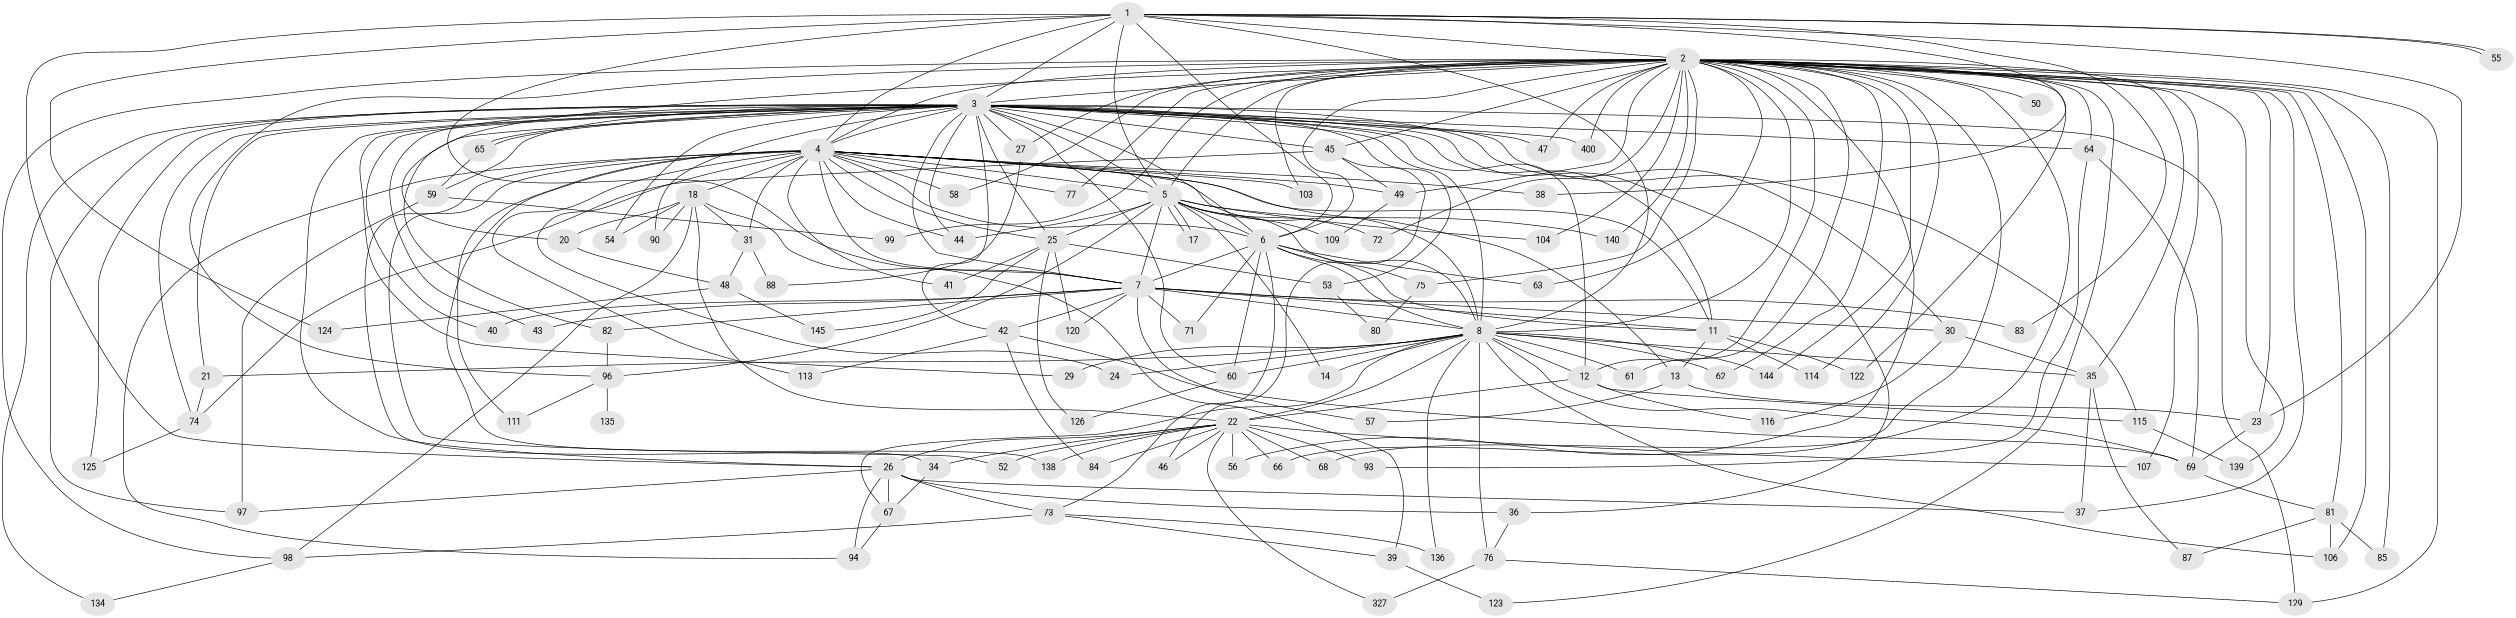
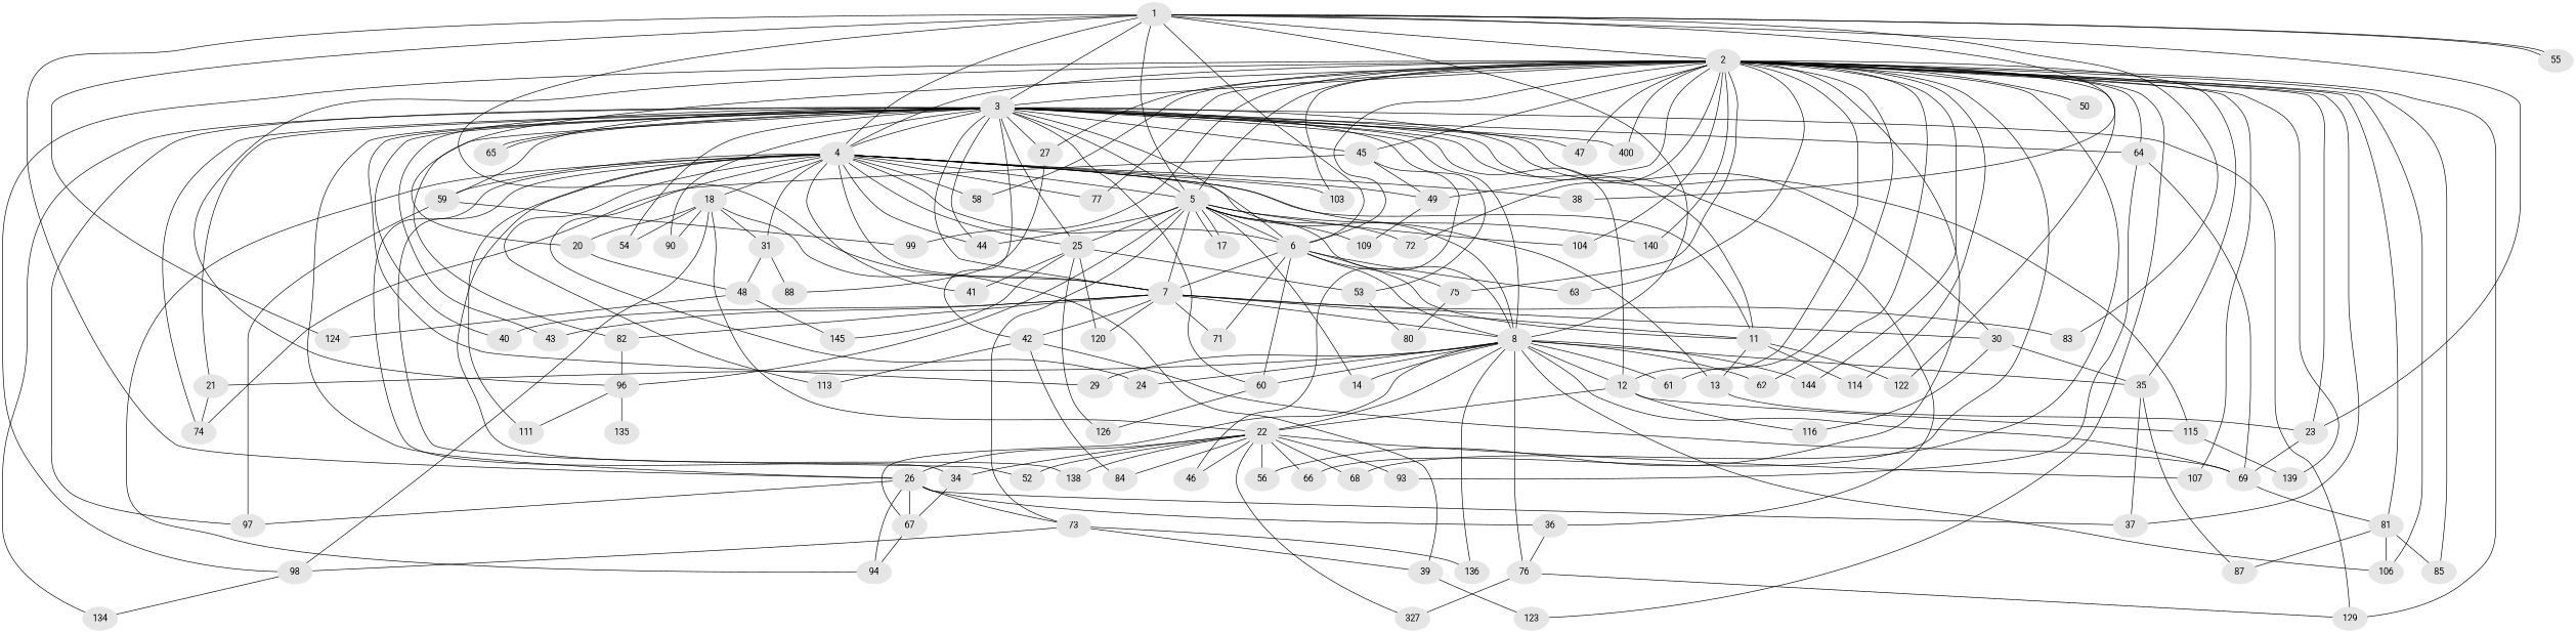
  graph {
    fontname=Roboto
    node [color=gray90 fontname=Roboto style=filled]
    edge [fontname=Roboto]
    1 [super="+15"]
    2 [super="+10"]
    3 [super="+16"]
    4 [super="+9"]
    5 [super="+39"]
    6 [super="+19"]
    7 [super="+119"]
    8 [super="+89"]
    23 [super="+132"]
    26 [super="+141"]
    38
    55
    83
    124
    12 [super="+118"]
    20 [super="+28"]
    27
    35 [super="+117"]
    37 [super="+102"]
    45
    47
    49 [super="+91"]
    50
    56
    58
    61
    62
    63
    64
    66
    68
    72
    75
    77
    81
    85
    96 [super="+101"]
    98
    99
    n40 [label=400]
    103
    104
    106 [super="+142"]
    107
    114
    122
    123
    129
    139
    140
    144
    11
    21
    25 [super="+82"]
    29
    30
    36
    40
    42 [super="+105"]
    43
    44 [super="+95"]
    53
    54
    59 [super="+143"]
    60 [super="+110"]
    65
    74 [super="+76"]
    90
    n69 [label=82]
    97 [super="+133"]
    115
-   125
    134
    13 [super="+32"]
    18 [super="+33"]
    24
    31
    34
    41
    52
    94 [super="+128"]
    111
    113
    138
    14
    17
    109
    71
    73 [super="+130"]
-   57
    120 [super="+121"]
    22 [super="+51"]
    67 [super="+137"]
    69 [super="+131"]
    n95 [label=76 super="+146"]
    136
    116
    48 [super="+70"]
    88
    87
    46
    145
    93
    80
    135
    126
    84
    n108 [label=39 super="+86"]
    n109 [label=327]
    1 -- 2 [weight=2]
    1 -- 3 [weight=2]
    1 -- 4 [weight=2]
    1 -- 5
    1 -- 6 [weight=2]
    1 -- 7
    1 -- 8
    1 -- 23
    1 -- 26
    1 -- 38
    1 -- 55
    1 -- 55
    1 -- 83
    1 -- 124
    2 -- 3 [weight=2]
    2 -- 4 [weight=4]
    2 -- 5 [weight=2]
    2 -- 6 [weight=2]
-   2 -- 8 [weight=2]
    2 -- 23
    2 -- 12
    2 -- 20 [weight=2]
    2 -- 27
    2 -- 35
    2 -- 37
    2 -- 45
    2 -- 47
    2 -- 49
    2 -- 50 [weight=2]
    2 -- 56
    2 -- 58
    2 -- 61
    2 -- 62
    2 -- 63
    2 -- 64
    2 -- 66
    2 -- 68
    2 -- 72
    2 -- 75
    2 -- 77
    2 -- 81
    2 -- 85
    2 -- 96
    2 -- 98
    2 -- 99
    2 -- n40
    2 -- 103
    2 -- 104
    2 -- 106
    2 -- 107
    2 -- 114
    2 -- 122
    2 -- 123
    2 -- 129
    2 -- 139
    2 -- 140
    2 -- 144
    3 -- 4 [weight=2]
    3 -- 5
    3 -- 6
    3 -- 7
    3 -- 8
    3 -- 26
    3 -- 12
    3 -- 27
    3 -- 45
    3 -- 47
    3 -- 64
    3 -- n40
    3 -- 129
    3 -- 11
    3 -- 21
    3 -- 25
    3 -- 29
    3 -- 30
    3 -- 36
    3 -- 40
    3 -- 42
    3 -- 43
    3 -- 44
    3 -- 53
    3 -- 54
    3 -- 59 [weight=2]
    3 -- 60
    3 -- 65
    3 -- 65
    3 -- 74
    3 -- 90
    3 -- n69
    3 -- 97
    3 -- 115
-   3 -- 125
    3 -- 134
    4 -- 5 [weight=2]
    4 -- 6 [weight=2]
    4 -- 7 [weight=2]
    4 -- 8 [weight=2]
    4 -- 38
    4 -- 49
    4 -- 58
    4 -- 77
    4 -- 103
    4 -- 11
    4 -- 25
    4 -- 44
-   65 -- 59
+   4 -- 59
    4 -- 13 [weight=2]
    4 -- 18 [weight=2]
    4 -- 24
    4 -- 31
    4 -- 34
    4 -- 41
    4 -- 52
    4 -- 94
    4 -- 111
    4 -- 113
    4 -- 138
    5 -- 6 [weight=2]
    5 -- 7
    5 -- 8
    5 -- 72
    5 -- 96
    5 -- 104
    5 -- 140
    5 -- 25
    5 -- 44
    5 -- 14
    5 -- 17
    5 -- 17
    5 -- 109
    6 -- 7
    6 -- 8
    6 -- 63
    6 -- 75
    6 -- 11
    6 -- 60
    6 -- 71
-   6 -- 73
+   5 -- 73
    7 -- 8 [weight=2]
    7 -- 83
    7 -- 11
    7 -- 30
    7 -- 40
    7 -- 42
    7 -- 43
    7 -- n69
    7 -- 71
-   7 -- 57
    7 -- 120 [weight=2]
    8 -- 12
    8 -- 35
    8 -- 61
    8 -- 62
    8 -- 106
    8 -- 144
    8 -- 21
    8 -- 29
    8 -- 60
    8 -- 24
    8 -- 14
    8 -- 22
    8 -- 67
    8 -- 69
    8 -- n95
    8 -- 136
    23 -- 69
    26 -- 37
    26 -- 36
    26 -- 97
    26 -- 94
    26 -- 73
    26 -- 67
    12 -- 115
    12 -- 22
    12 -- 116
    20 -- 48
    27 -- 88
    35 -- 37
    35 -- 87
    45 -- 49
    45 -- 74
    45 -- 46
    49 -- 109
    64 -- 69
    64 -- 93
    75 -- 80
    81 -- 85
    81 -- 106
    81 -- 87
    96 -- 111
    96 -- 135
    98 -- 134
    11 -- 114
    11 -- 122
    11 -- 13
    21 -- 74
    25 -- 53
    25 -- 41
    25 -- 120
    25 -- 145
    25 -- 126
    30 -- 35
    30 -- 116
    36 -- n95
    42 -- 113
    42 -- 69
    42 -- 84
    53 -- 80
    59 -- 99
    59 -- 97
    60 -- 126
-   74 -- 125
    n69 -- 96
    115 -- 139
    13 -- 23
-   13 -- 57
    18 -- 20
    18 -- 98
    18 -- 54
    18 -- 90
    18 -- 31
    18 -- 22
    18 -- n108 [weight=2]
    31 -- 48
    31 -- 88
    34 -- 67
    73 -- 98
    73 -- 136
    73 -- n108
    22 -- 26 [weight=2]
    22 -- 56
    22 -- 66
    22 -- 68
    22 -- 107
    22 -- 34
    22 -- 52
    22 -- 138
    22 -- 46
    22 -- 93
    22 -- 84
    22 -- n109
    67 -- 94
    69 -- 81
    n95 -- 129
    n95 -- n109
    48 -- 124
    48 -- 145
    n108 -- 123
  }
